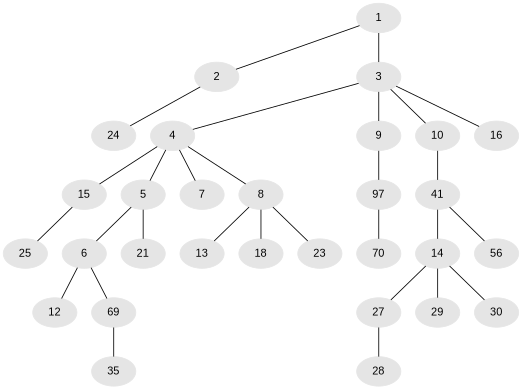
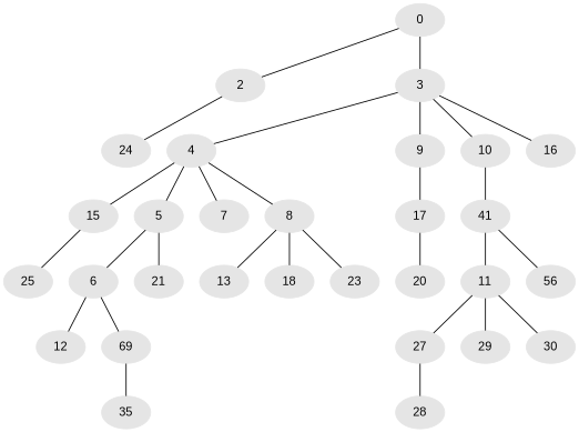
  graph {
    fontname="Liberation Sans"
    node [color=gray90 fontname="Liberation Sans" style=filled]
    edge [fontname="Liberation Sans" weight=1.0]
-   1
+   1 [label=0]
    2
    3
    24
    4
    9
    10
    16
    15
    25
    5
    7
    8
-   17 [label=97]
+   17
    n15 [label=41]
    6
    21
    13
    18
    23
    12
    n22 [label=69]
    n23 [label=35]
-   20 [label=70]
-   14
+   20
+   14 [label=11]
    n26 [label=56]
    27
    29
    30
    28
    1 -- 2
    1 -- 3 [weight=2.0]
    2 -- 24
    3 -- 4
    3 -- 9
    3 -- 10
    3 -- 16
    4 -- 15 [weight=2.0]
    4 -- 5 [weight=2.0]
    4 -- 7
    4 -- 8
    9 -- 17 [weight=2.0]
    10 -- n15 [weight=2.0]
    15 -- 25
    5 -- 6 [weight=2.0]
    5 -- 21
    8 -- 13
    8 -- 18
    8 -- 23 [weight=2.0]
    17 -- 20
    n15 -- 14
    n15 -- n26
    6 -- 12
    6 -- n22
    n22 -- n23
    14 -- 27
    14 -- 29
    14 -- 30
    27 -- 28
  }
